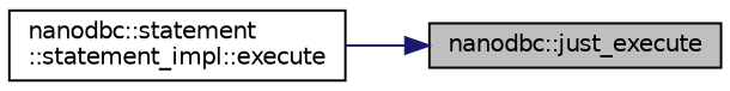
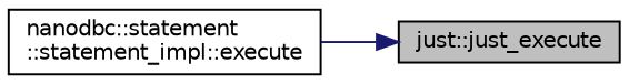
  digraph {
    rankdir=RL
    node [color=black fontname=Helvetica fontsize=10 shape=record style=filled]
-   n1 [fillcolor=grey75 fontcolor=black height=0.2 label="nanodbc::just_execute" width=0.4]
+   n1 [fillcolor=grey75 fontcolor=black height=0.2 label="just::just_execute" width=0.4]
    n2 [fillcolor=white height=0.2 label="nanodbc::statement\l::statement_impl::execute" width=0.4]
    n1 -> n2 [color=midnightblue dir=back fontname=Helvetica fontsize=10 labelfontname=Helvetica labelfontsize=10 style=solid]
  }
